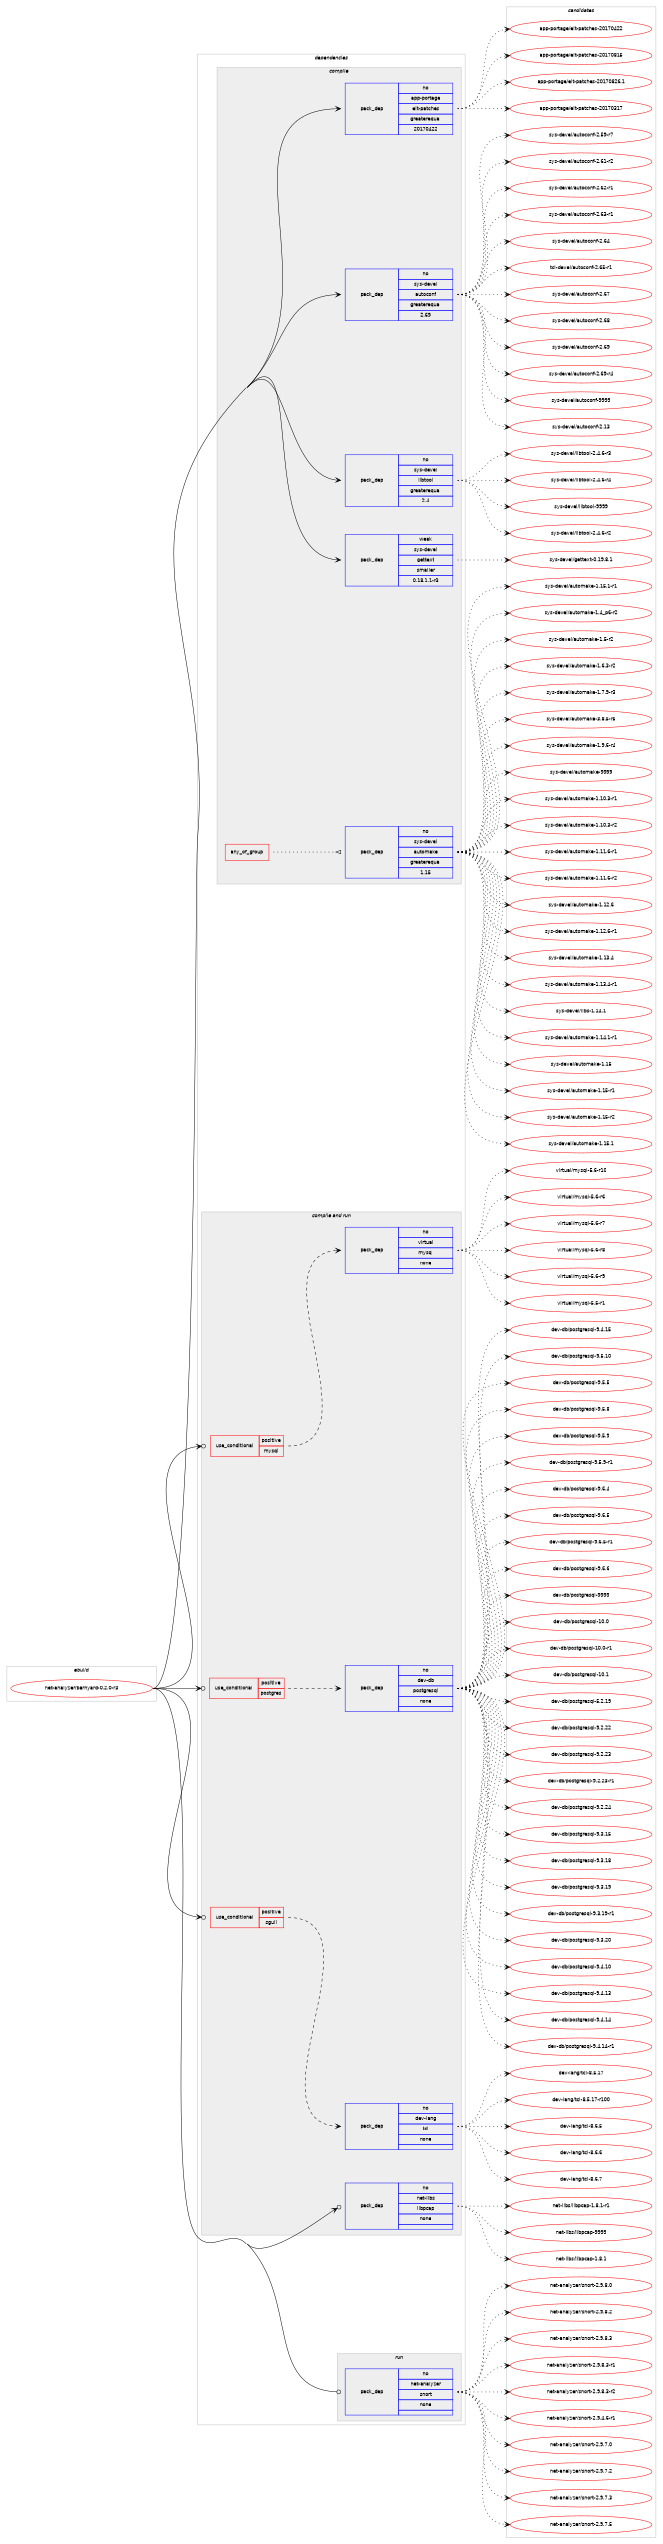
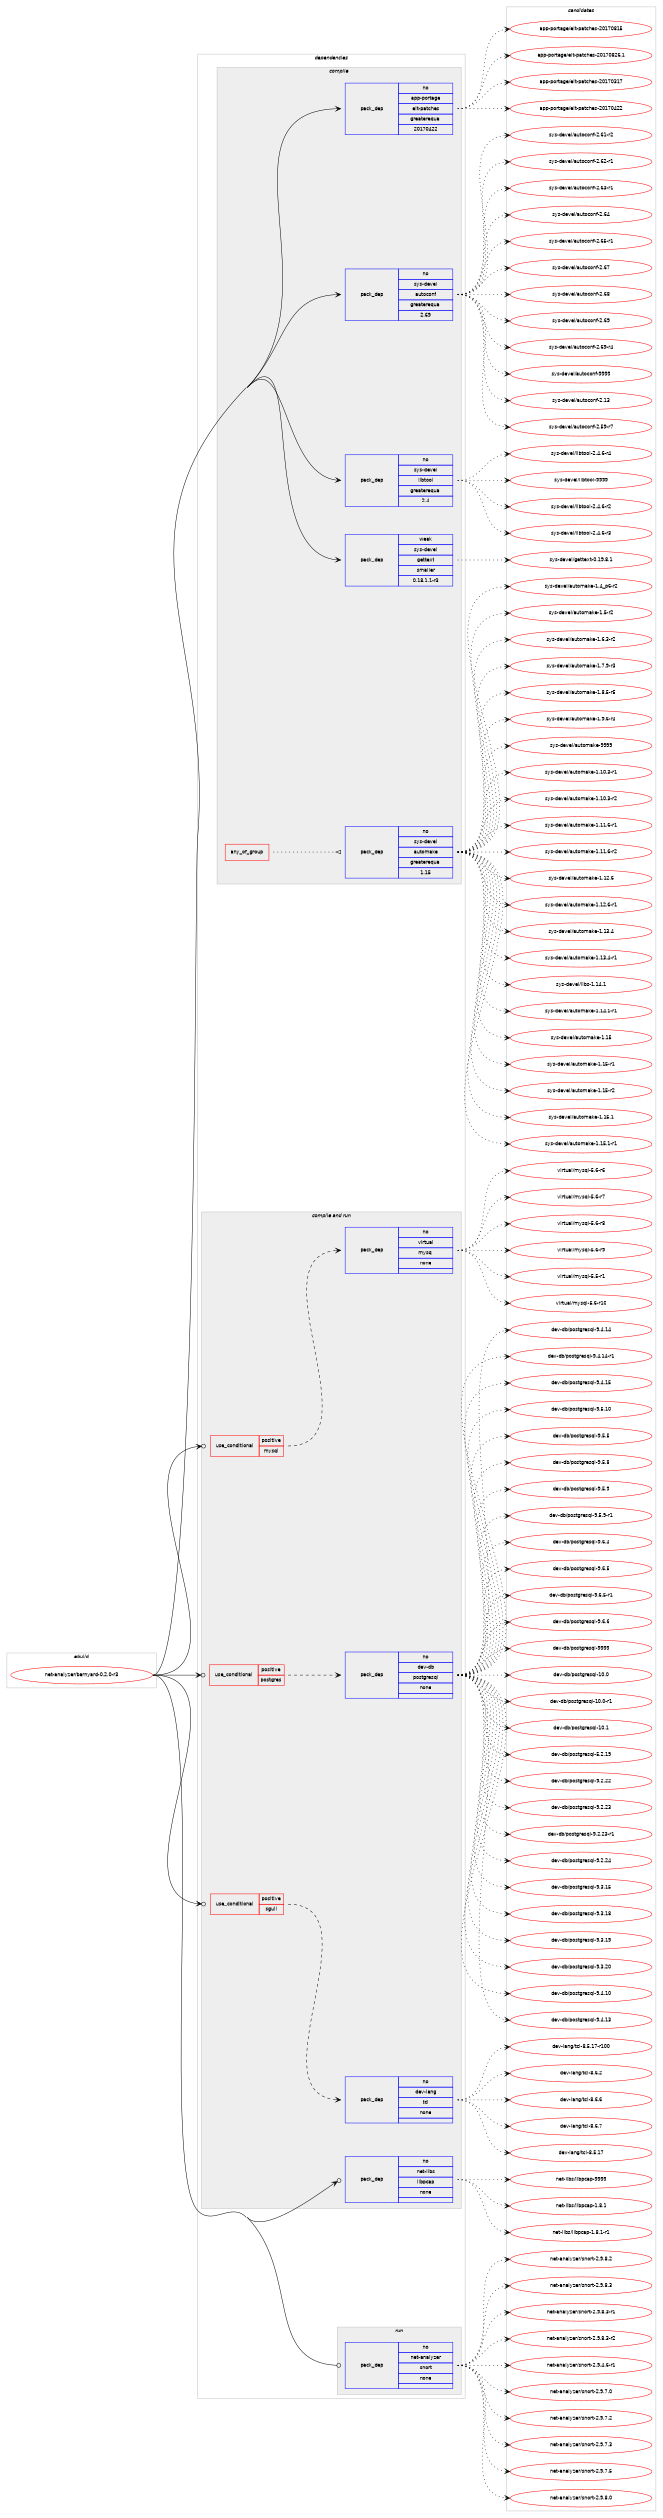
  digraph {
    compound=true
    concentrate=true
    fontname=Helvetica
    fontsize=10
    newrank=true
    rankdir=LR
    ranksep=1.5
    node [color=red fontname=Helvetica fontsize=10]
    edge [arrowhead=vee headport=w style=dotted tailport=e weight=100]
    n1 [label="net-analyzer/barnyard-0.2.0-r3" width=4]
    n2 [color=blue label=<<TABLE BORDER="0" CELLBORDER="1" CELLSPACING="0" CELLPADDING="4" WIDTH="220"><TR><TD ROWSPAN="6" CELLPADDING="30">pack_dep</TD></TR><TR><TD WIDTH="110">no</TD></TR><TR><TD>sys-devel</TD></TR><TR><TD>automake</TD></TR><TR><TD>greaterequal</TD></TR><TR><TD>1.15</TD></TR></TABLE>> shape=none]
    n3 [label=<<TABLE BORDER="0" CELLBORDER="1" CELLSPACING="0" CELLPADDING="4"><TR><TD CELLPADDING="10">any_of_group</TD></TR></TABLE>> shape=none]
    n4 [color=blue label=<<TABLE BORDER="0" CELLBORDER="1" CELLSPACING="0" CELLPADDING="4" WIDTH="220"><TR><TD ROWSPAN="6" CELLPADDING="30">pack_dep</TD></TR><TR><TD WIDTH="110">no</TD></TR><TR><TD>app-portage</TD></TR><TR><TD>elt-patches</TD></TR><TR><TD>greaterequal</TD></TR><TR><TD>20170422</TD></TR></TABLE>> shape=none]
    n5 [color=blue label=<<TABLE BORDER="0" CELLBORDER="1" CELLSPACING="0" CELLPADDING="4" WIDTH="220"><TR><TD ROWSPAN="6" CELLPADDING="30">pack_dep</TD></TR><TR><TD WIDTH="110">no</TD></TR><TR><TD>sys-devel</TD></TR><TR><TD>autoconf</TD></TR><TR><TD>greaterequal</TD></TR><TR><TD>2.69</TD></TR></TABLE>> shape=none]
    n6 [color=blue label=<<TABLE BORDER="0" CELLBORDER="1" CELLSPACING="0" CELLPADDING="4" WIDTH="220"><TR><TD ROWSPAN="6" CELLPADDING="30">pack_dep</TD></TR><TR><TD WIDTH="110">no</TD></TR><TR><TD>sys-devel</TD></TR><TR><TD>libtool</TD></TR><TR><TD>greaterequal</TD></TR><TR><TD>2.4</TD></TR></TABLE>> shape=none]
    n7 [color=blue label=<<TABLE BORDER="0" CELLBORDER="1" CELLSPACING="0" CELLPADDING="4" WIDTH="220"><TR><TD ROWSPAN="6" CELLPADDING="30">pack_dep</TD></TR><TR><TD WIDTH="110">weak</TD></TR><TR><TD>sys-devel</TD></TR><TR><TD>gettext</TD></TR><TR><TD>smaller</TD></TR><TR><TD>0.18.1.1-r3</TD></TR></TABLE>> shape=none]
    n8 [color=blue label=<<TABLE BORDER="0" CELLBORDER="1" CELLSPACING="0" CELLPADDING="4" WIDTH="220"><TR><TD ROWSPAN="6" CELLPADDING="30">pack_dep</TD></TR><TR><TD WIDTH="110">no</TD></TR><TR><TD>virtual</TD></TR><TR><TD>mysql</TD></TR><TR><TD>none</TD></TR><TR><TD></TD></TR></TABLE>> shape=none]
    n9 [label=<<TABLE BORDER="0" CELLBORDER="1" CELLSPACING="0" CELLPADDING="4"><TR><TD ROWSPAN="3" CELLPADDING="10">use_conditional</TD></TR><TR><TD>positive</TD></TR><TR><TD>mysql</TD></TR></TABLE>> shape=none]
    n10 [color=blue label=<<TABLE BORDER="0" CELLBORDER="1" CELLSPACING="0" CELLPADDING="4" WIDTH="220"><TR><TD ROWSPAN="6" CELLPADDING="30">pack_dep</TD></TR><TR><TD WIDTH="110">no</TD></TR><TR><TD>dev-db</TD></TR><TR><TD>postgresql</TD></TR><TR><TD>none</TD></TR><TR><TD></TD></TR></TABLE>> shape=none]
    n11 [label=<<TABLE BORDER="0" CELLBORDER="1" CELLSPACING="0" CELLPADDING="4"><TR><TD ROWSPAN="3" CELLPADDING="10">use_conditional</TD></TR><TR><TD>positive</TD></TR><TR><TD>postgres</TD></TR></TABLE>> shape=none]
    n12 [color=blue label=<<TABLE BORDER="0" CELLBORDER="1" CELLSPACING="0" CELLPADDING="4" WIDTH="220"><TR><TD ROWSPAN="6" CELLPADDING="30">pack_dep</TD></TR><TR><TD WIDTH="110">no</TD></TR><TR><TD>dev-lang</TD></TR><TR><TD>tcl</TD></TR><TR><TD>none</TD></TR><TR><TD></TD></TR></TABLE>> shape=none]
    n13 [label=<<TABLE BORDER="0" CELLBORDER="1" CELLSPACING="0" CELLPADDING="4"><TR><TD ROWSPAN="3" CELLPADDING="10">use_conditional</TD></TR><TR><TD>positive</TD></TR><TR><TD>sguil</TD></TR></TABLE>> shape=none]
    n14 [color=blue label=<<TABLE BORDER="0" CELLBORDER="1" CELLSPACING="0" CELLPADDING="4" WIDTH="220"><TR><TD ROWSPAN="6" CELLPADDING="30">pack_dep</TD></TR><TR><TD WIDTH="110">no</TD></TR><TR><TD>net-libs</TD></TR><TR><TD>libpcap</TD></TR><TR><TD>none</TD></TR><TR><TD></TD></TR></TABLE>> shape=none]
    n15 [color=blue label=<<TABLE BORDER="0" CELLBORDER="1" CELLSPACING="0" CELLPADDING="4" WIDTH="220"><TR><TD ROWSPAN="6" CELLPADDING="30">pack_dep</TD></TR><TR><TD WIDTH="110">no</TD></TR><TR><TD>net-analyzer</TD></TR><TR><TD>snort</TD></TR><TR><TD>none</TD></TR><TR><TD></TD></TR></TABLE>> shape=none]
    n16 [label="sys-devel/automake-1.10.3-r1" width=4]
    n17 [label="sys-devel/automake-1.10.3-r2" width=4]
    n18 [label="sys-devel/automake-1.11.6-r1" width=4]
    n19 [label="sys-devel/automake-1.11.6-r2" width=4]
    n20 [label="sys-devel/automake-1.12.6" width=4]
    n21 [label="sys-devel/automake-1.12.6-r1" width=4]
    n22 [label="sys-devel/automake-1.13.4" width=4]
    n23 [label="sys-devel/automake-1.13.4-r1" width=4]
    n24 [label="sys-devel/libs-1.14.1" width=4]
    n25 [label="sys-devel/automake-1.14.1-r1" width=4]
    n26 [label="sys-devel/automake-1.15" width=4]
    n27 [label="sys-devel/automake-1.15-r1" width=4]
    n28 [label="sys-devel/automake-1.15-r2" width=4]
    n29 [label="sys-devel/automake-1.15.1" width=4]
    n30 [label="sys-devel/automake-1.15.1-r1" width=4]
    n31 [label="sys-devel/automake-1.4_p6-r2" width=4]
    n32 [label="sys-devel/automake-1.5-r2" width=4]
    n33 [label="sys-devel/automake-1.6.3-r2" width=4]
    n34 [label="sys-devel/automake-1.7.9-r3" width=4]
-   n35 [label="sys-devel/automake-3.8.5-r5" width=4]
+   n35 [label="sys-devel/automake-1.8.5-r5" width=4]
    n36 [label="sys-devel/automake-1.9.6-r4" width=4]
    n37 [label="sys-devel/automake-9999" width=4]
    n38 [label="app-portage/elt-patches-20170317" width=4]
    n39 [label="app-portage/elt-patches-20170422" width=4]
    n40 [label="app-portage/elt-patches-20170815" width=4]
    n41 [label="app-portage/elt-patches-20170826.1" width=4]
    n42 [label="sys-devel/autoconf-2.13" width=4]
    n43 [label="sys-devel/autoconf-2.59-r7" width=4]
    n44 [label="sys-devel/autoconf-2.61-r2" width=4]
    n45 [label="sys-devel/autoconf-2.62-r1" width=4]
    n46 [label="sys-devel/autoconf-2.63-r1" width=4]
    n47 [label="sys-devel/autoconf-2.64" width=4]
-   n48 [label="tcl-devel/autoconf-2.65-r1" width=4]
+   n48 [label="sys-devel/autoconf-2.65-r1" width=4]
    n49 [label="sys-devel/autoconf-2.67" width=4]
    n50 [label="sys-devel/autoconf-2.68" width=4]
    n51 [label="sys-devel/autoconf-2.69" width=4]
    n52 [label="sys-devel/autoconf-2.69-r4" width=4]
    n53 [label="sys-devel/autoconf-9999" width=4]
    n54 [label="sys-devel/libtool-2.4.6-r2" width=4]
    n55 [label="sys-devel/libtool-2.4.6-r3" width=4]
    n56 [label="sys-devel/libtool-2.4.6-r4" width=4]
    n57 [label="sys-devel/libtool-9999" width=4]
    n58 [label="sys-devel/gettext-0.19.8.1" width=4]
    n59 [label="virtual/mysql-5.5-r1" width=4]
    n60 [label="virtual/mysql-5.6-r10" width=4]
    n61 [label="virtual/mysql-5.6-r6" width=4]
    n62 [label="virtual/mysql-5.6-r7" width=4]
    n63 [label="virtual/mysql-5.6-r8" width=4]
    n64 [label="virtual/mysql-5.6-r9" width=4]
    n65 [label="dev-db/postgresql-10.0" width=4]
    n66 [label="dev-db/postgresql-10.0-r1" width=4]
    n67 [label="dev-db/postgresql-10.1" width=4]
    n68 [label="dev-db/postgresql-5.2.19" width=4]
    n69 [label="dev-db/postgresql-9.2.22" width=4]
    n70 [label="dev-db/postgresql-9.2.23" width=4]
    n71 [label="dev-db/postgresql-9.2.23-r1" width=4]
    n72 [label="dev-db/postgresql-9.2.24" width=4]
    n73 [label="dev-db/postgresql-9.3.15" width=4]
    n74 [label="dev-db/postgresql-9.3.18" width=4]
    n75 [label="dev-db/postgresql-9.3.19" width=4]
-   n76 [label="dev-db/postgresql-9.3.19-r1" width=4]
    n77 [label="dev-db/postgresql-9.3.20" width=4]
    n78 [label="dev-db/postgresql-9.4.10" width=4]
    n79 [label="dev-db/postgresql-9.4.13" width=4]
    n80 [label="dev-db/postgresql-9.4.14" width=4]
    n81 [label="dev-db/postgresql-9.4.14-r1" width=4]
    n82 [label="dev-db/postgresql-9.4.15" width=4]
    n83 [label="dev-db/postgresql-9.5.10" width=4]
    n84 [label="dev-db/postgresql-9.5.5" width=4]
    n85 [label="dev-db/postgresql-9.5.8" width=4]
    n86 [label="dev-db/postgresql-9.5.9" width=4]
    n87 [label="dev-db/postgresql-9.5.9-r1" width=4]
    n88 [label="dev-db/postgresql-9.6.4" width=4]
    n89 [label="dev-db/postgresql-9.6.5" width=4]
    n90 [label="dev-db/postgresql-9.6.5-r1" width=4]
    n91 [label="dev-db/postgresql-9.6.6" width=4]
    n92 [label="dev-db/postgresql-9999" width=4]
    n93 [label="dev-lang/tcl-8.5.17" width=4]
    n94 [label="dev-lang/tcl-8.5.17-r100" width=4]
-   n95 [label="dev-lang/tcl-8.6.5" width=4]
+   n95 [label="dev-lang/tcl-8.6.2" width=4]
    n96 [label="dev-lang/tcl-8.6.6" width=4]
    n97 [label="dev-lang/tcl-8.6.7" width=4]
    n98 [label="net-libs/libpcap-1.8.1" width=4]
    n99 [label="net-libs/libpcap-1.8.1-r1" width=4]
    n100 [label="net-libs/libpcap-9999" width=4]
    n101 [label="net-analyzer/snort-2.9.4.6-r1" width=4]
    n102 [label="net-analyzer/snort-2.9.7.0" width=4]
    n103 [label="net-analyzer/snort-2.9.7.2" width=4]
    n104 [label="net-analyzer/snort-2.9.7.3" width=4]
    n105 [label="net-analyzer/snort-2.9.7.5" width=4]
    n106 [label="net-analyzer/snort-2.9.8.0" width=4]
    n107 [label="net-analyzer/snort-2.9.8.2" width=4]
    n108 [label="net-analyzer/snort-2.9.8.3" width=4]
    n109 [label="net-analyzer/snort-2.9.8.3-r1" width=4]
    n110 [label="net-analyzer/snort-2.9.8.3-r2" width=4]
    subgraph cluster_1 {
      color=gray
      label=<<i>ebuild</i>>
      rank=same
      n1
    }
    subgraph cluster_2 {
      color=gray
      label=<<i>dependencies</i>>
      subgraph cluster_3 {
        color=gray
        fillcolor="#eeeeee"
        label=<<i>compile</i>>
        style=filled
        subgraph sub_4 {
          color=gray
          fillcolor="#eeeeee"
          label=<<i>compile</i>>
          style=filled
          n3
          subgraph sub_5 {
            color=gray
            fillcolor="#eeeeee"
            label=<<i>compile</i>>
            style=filled
            n2
          }
        }
        subgraph sub_6 {
          color=gray
          fillcolor="#eeeeee"
          label=<<i>compile</i>>
          style=filled
          n4
        }
        subgraph sub_7 {
          color=gray
          fillcolor="#eeeeee"
          label=<<i>compile</i>>
          style=filled
          n5
        }
        subgraph sub_8 {
          color=gray
          fillcolor="#eeeeee"
          label=<<i>compile</i>>
          style=filled
          n6
        }
        subgraph sub_9 {
          color=gray
          fillcolor="#eeeeee"
          label=<<i>compile</i>>
          style=filled
          n7
        }
      }
      subgraph cluster_10 {
        color=gray
        fillcolor="#eeeeee"
        label=<<i>compile and run</i>>
        style=filled
        subgraph sub_11 {
          color=gray
          fillcolor="#eeeeee"
          label=<<i>compile and run</i>>
          style=filled
          n9
          subgraph sub_12 {
            color=gray
            fillcolor="#eeeeee"
            label=<<i>compile and run</i>>
            style=filled
            n8
          }
        }
        subgraph sub_13 {
          color=gray
          fillcolor="#eeeeee"
          label=<<i>compile and run</i>>
          style=filled
          n11
          subgraph sub_14 {
            color=gray
            fillcolor="#eeeeee"
            label=<<i>compile and run</i>>
            style=filled
            n10
          }
        }
        subgraph sub_15 {
          color=gray
          fillcolor="#eeeeee"
          label=<<i>compile and run</i>>
          style=filled
          n13
          subgraph sub_16 {
            color=gray
            fillcolor="#eeeeee"
            label=<<i>compile and run</i>>
            style=filled
            n12
          }
        }
        subgraph sub_17 {
          color=gray
          fillcolor="#eeeeee"
          label=<<i>compile and run</i>>
          style=filled
          n14
        }
      }
      subgraph cluster_18 {
        color=gray
        fillcolor="#eeeeee"
        label=<<i>run</i>>
        style=filled
        subgraph sub_19 {
          color=gray
          fillcolor="#eeeeee"
          label=<<i>run</i>>
          style=filled
          n15
        }
      }
    }
    subgraph cluster_20 {
      color=gray
      label=<<i>candidates</i>>
      rank=same
      subgraph sub_21 {
        color=black
        label=<<i>candidates</i>>
        nodesep=1
        rank=same
        n16
        n17
        n18
        n19
        n20
        n21
        n22
        n23
        n24
        n25
        n26
        n27
        n28
        n29
        n30
        n31
        n32
        n33
        n34
        n35
        n36
        n37
      }
      subgraph sub_22 {
        color=black
        label=<<i>candidates</i>>
        nodesep=1
        rank=same
        n38
        n39
        n40
        n41
      }
      subgraph sub_23 {
        color=black
        label=<<i>candidates</i>>
        nodesep=1
        rank=same
        n42
        n43
        n44
        n45
        n46
        n47
        n48
        n49
        n50
        n51
        n52
        n53
      }
      subgraph sub_24 {
        color=black
        label=<<i>candidates</i>>
        nodesep=1
        rank=same
        n54
        n55
        n56
        n57
      }
      subgraph sub_25 {
        color=black
        label=<<i>candidates</i>>
        nodesep=1
        rank=same
        n58
      }
      subgraph sub_26 {
        color=black
        label=<<i>candidates</i>>
        nodesep=1
        rank=same
        n59
        n60
        n61
        n62
        n63
        n64
      }
      subgraph sub_27 {
        color=black
        label=<<i>candidates</i>>
        nodesep=1
        rank=same
        n65
        n66
        n67
        n68
        n69
        n70
        n71
        n72
        n73
        n74
        n75
-       n76
        n77
        n78
        n79
        n80
        n81
        n82
        n83
        n84
        n85
        n86
        n87
        n88
        n89
        n90
        n91
        n92
      }
      subgraph sub_28 {
        color=black
        label=<<i>candidates</i>>
        nodesep=1
        rank=same
        n93
        n94
        n95
        n96
        n97
      }
      subgraph sub_29 {
        color=black
        label=<<i>candidates</i>>
        nodesep=1
        rank=same
        n98
        n99
        n100
      }
      subgraph sub_30 {
        color=black
        label=<<i>candidates</i>>
        nodesep=1
        rank=same
        n101
        n102
        n103
        n104
        n105
        n106
        n107
        n108
        n109
        n110
      }
    }
    n1 -> n4 [style=solid weight=20]
    n1 -> n5 [style=solid weight=20]
    n1 -> n6 [style=solid weight=20]
    n1 -> n7 [style=solid weight=20]
    n1 -> n9 [arrowhead=odotvee style=solid weight=20]
    n1 -> n11 [arrowhead=odotvee style=solid weight=20]
    n1 -> n13 [arrowhead=odotvee style=solid weight=20]
    n1 -> n14 [arrowhead=odotvee style=solid weight=20]
    n1 -> n15 [arrowhead=odot style=solid weight=20]
    n2 -> n16
    n2 -> n17
    n2 -> n18
    n2 -> n19
    n2 -> n20
    n2 -> n21
    n2 -> n22
    n2 -> n23
    n2 -> n24
    n2 -> n25
    n2 -> n26
    n2 -> n27
    n2 -> n28
    n2 -> n29
    n2 -> n30
    n2 -> n31
    n2 -> n32
    n2 -> n33
    n2 -> n34
    n2 -> n35
    n2 -> n36
    n2 -> n37
    n3 -> n2 [arrowhead=oinv weight=20]
    n4 -> n38
    n4 -> n39
    n4 -> n40
    n4 -> n41
    n5 -> n42
    n5 -> n43
    n5 -> n44
    n5 -> n45
    n5 -> n46
    n5 -> n47
    n5 -> n48
    n5 -> n49
    n5 -> n50
    n5 -> n51
    n5 -> n52
    n5 -> n53
    n6 -> n54
    n6 -> n55
    n6 -> n56
    n6 -> n57
    n7 -> n58
    n8 -> n59
    n8 -> n60
    n8 -> n61
    n8 -> n62
    n8 -> n63
    n8 -> n64
    n9 -> n8 [style=dashed weight=20]
    n10 -> n65
    n10 -> n66
    n10 -> n67
    n10 -> n68
    n10 -> n69
    n10 -> n70
    n10 -> n71
    n10 -> n72
    n10 -> n73
    n10 -> n74
    n10 -> n75
-   n10 -> n76
    n10 -> n77
    n10 -> n78
    n10 -> n79
    n10 -> n80
    n10 -> n81
    n10 -> n82
    n10 -> n83
    n10 -> n84
    n10 -> n85
    n10 -> n86
    n10 -> n87
    n10 -> n88
    n10 -> n89
    n10 -> n90
    n10 -> n91
    n10 -> n92
    n11 -> n10 [style=dashed weight=20]
    n12 -> n93
    n12 -> n94
    n12 -> n95
    n12 -> n96
    n12 -> n97
    n13 -> n12 [style=dashed weight=20]
    n14 -> n98
    n14 -> n99
    n14 -> n100
    n15 -> n101
    n15 -> n102
    n15 -> n103
    n15 -> n104
    n15 -> n105
    n15 -> n106
    n15 -> n107
    n15 -> n108
    n15 -> n109
    n15 -> n110
  }
